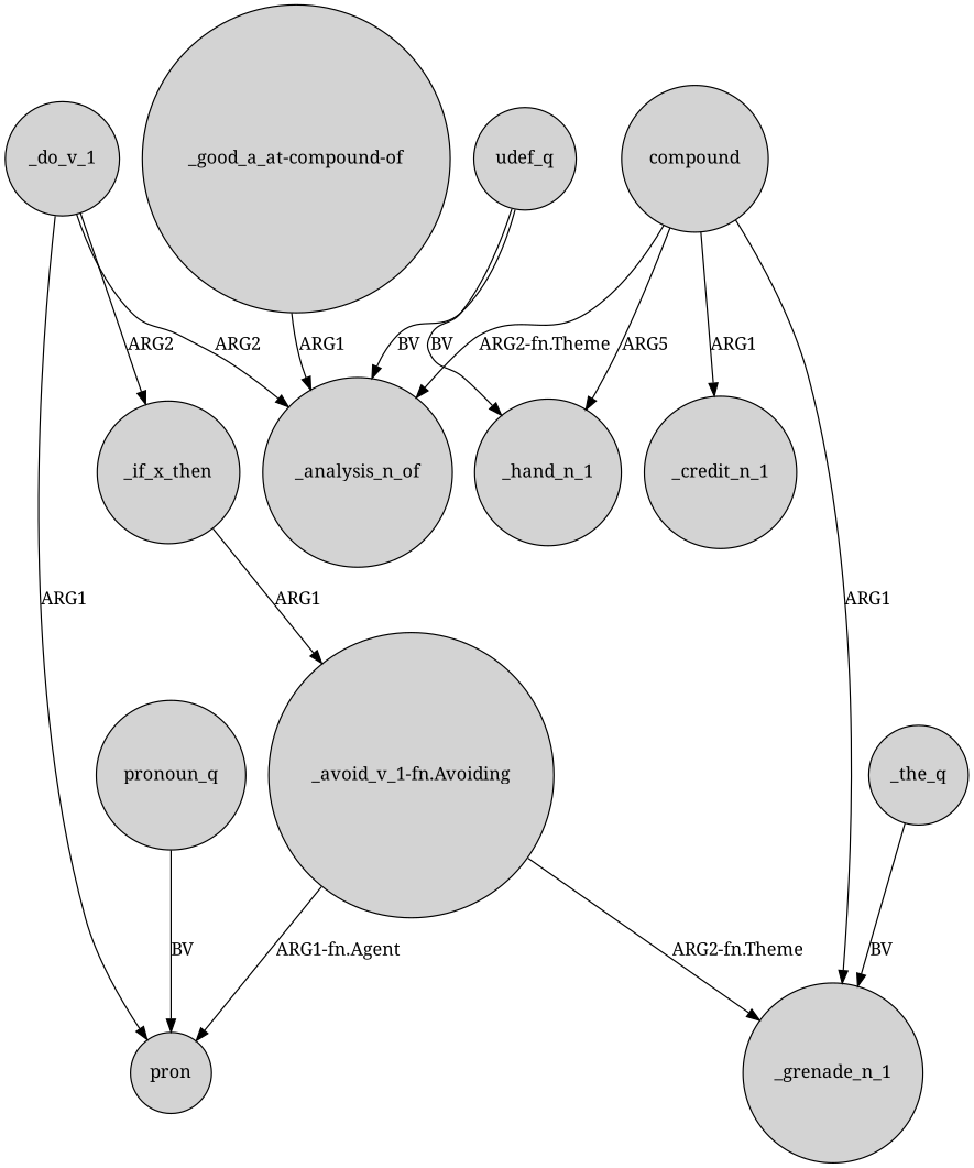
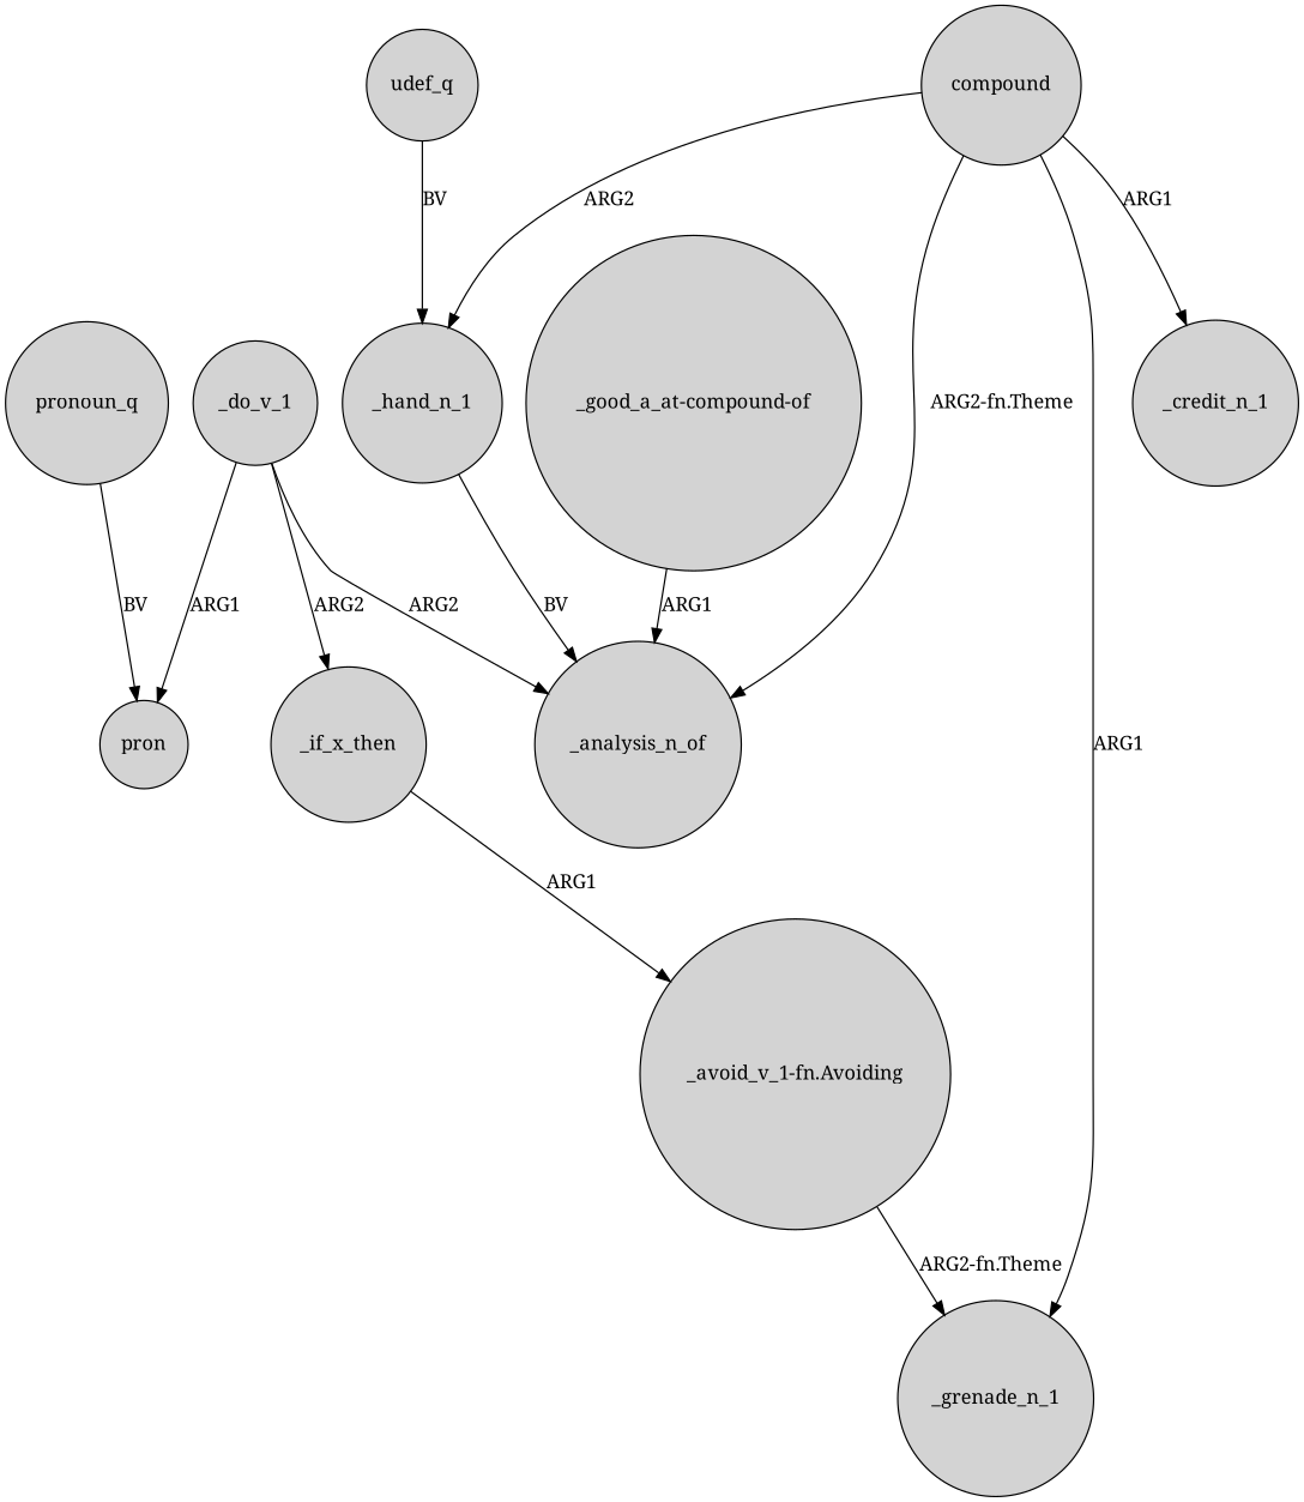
  digraph {
    fontname="Noto Serif"
    node [fontname="Noto Serif" shape=circle style=filled]
    edge [fontname="Noto Serif"]
    _do_v_1
    pron
    _analysis_n_of
    _if_x_then
    "_avoid_v_1-fn.Avoiding"
    _grenade_n_1
    n7 [label="_good_a_at-compound-of"]
    udef_q
    _hand_n_1
    compound
    _credit_n_1
-   _the_q
    pronoun_q
    _do_v_1 -> pron [label=ARG1]
    _do_v_1 -> _analysis_n_of [label=ARG2]
    _do_v_1 -> _if_x_then [label=ARG2]
    _if_x_then -> "_avoid_v_1-fn.Avoiding" [label=ARG1]
-   "_avoid_v_1-fn.Avoiding" -> pron [label="ARG1-fn.Agent"]
    "_avoid_v_1-fn.Avoiding" -> _grenade_n_1 [label="ARG2-fn.Theme"]
    n7 -> _analysis_n_of [label=ARG1]
-   udef_q -> _analysis_n_of [label=BV]
+   _hand_n_1 -> _analysis_n_of [label=BV]
    udef_q -> _hand_n_1 [label=BV]
    compound -> _analysis_n_of [label="ARG2-fn.Theme"]
    compound -> _grenade_n_1 [label=ARG1]
-   compound -> _hand_n_1 [label=ARG5]
+   compound -> _hand_n_1 [label=ARG2]
    compound -> _credit_n_1 [label=ARG1]
-   _the_q -> _grenade_n_1 [label=BV]
    pronoun_q -> pron [label=BV]
  }
